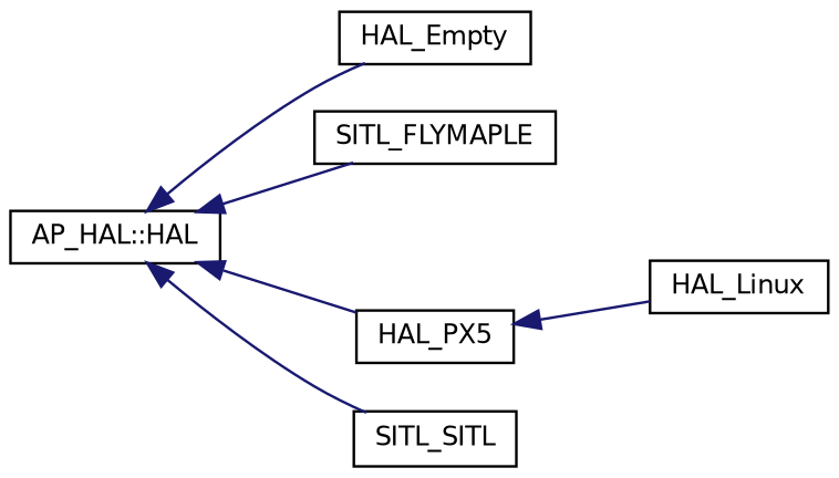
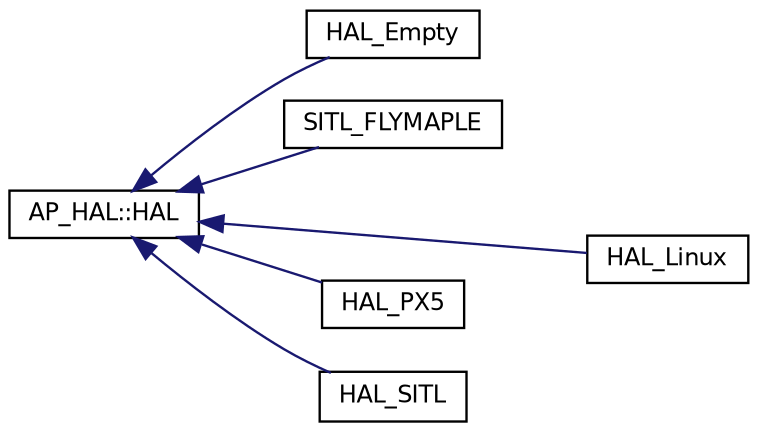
  digraph {
    rankdir=LR
    node [color=black fillcolor=white fontname=Helvetica fontsize=10 shape=record style=filled]
    edge [color=midnightblue dir=back fontname=Helvetica fontsize=10 labelfontname=Helvetica labelfontsize=10 style=solid]
    n1 [height=0.2 label="AP_HAL::HAL" width=0.4]
    n2 [height=0.2 label=HAL_Empty width=0.4]
    n3 [height=0.2 label=SITL_FLYMAPLE width=0.4]
    n4 [height=0.2 label=HAL_Linux width=0.4]
    n5 [height=0.2 label=HAL_PX5 width=0.4]
-   n6 [height=0.2 label=SITL_SITL width=0.4]
+   n6 [height=0.2 label=HAL_SITL width=0.4]
    n1 -> n2
    n1 -> n3
-   n5 -> n4
+   n1 -> n4
    n1 -> n5
    n1 -> n6
  }
